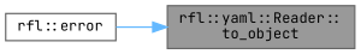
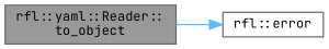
  digraph {
    rankdir=LR
    fontname="JetBrains Mono"
    node [fontname="JetBrains Mono" fontsize=10 shape=box style=filled]
    n1 [color=gray40 fillcolor=grey60 fontcolor=black height=0.2 label="rfl::yaml::Reader::\lto_object" width=0.4]
    n2 [color=grey40 fillcolor=white height=0.2 label="rfl::error" width=0.4]
-   n2 -> n1 [color=steelblue1 fontname="JetBrains Mono" fontsize=10 labelfontname=Helvetica labelfontsize=10 style=solid]
+   n1 -> n2 [color=steelblue1 fontname="JetBrains Mono" fontsize=10 labelfontname=Helvetica labelfontsize=10 style=solid]
  }
